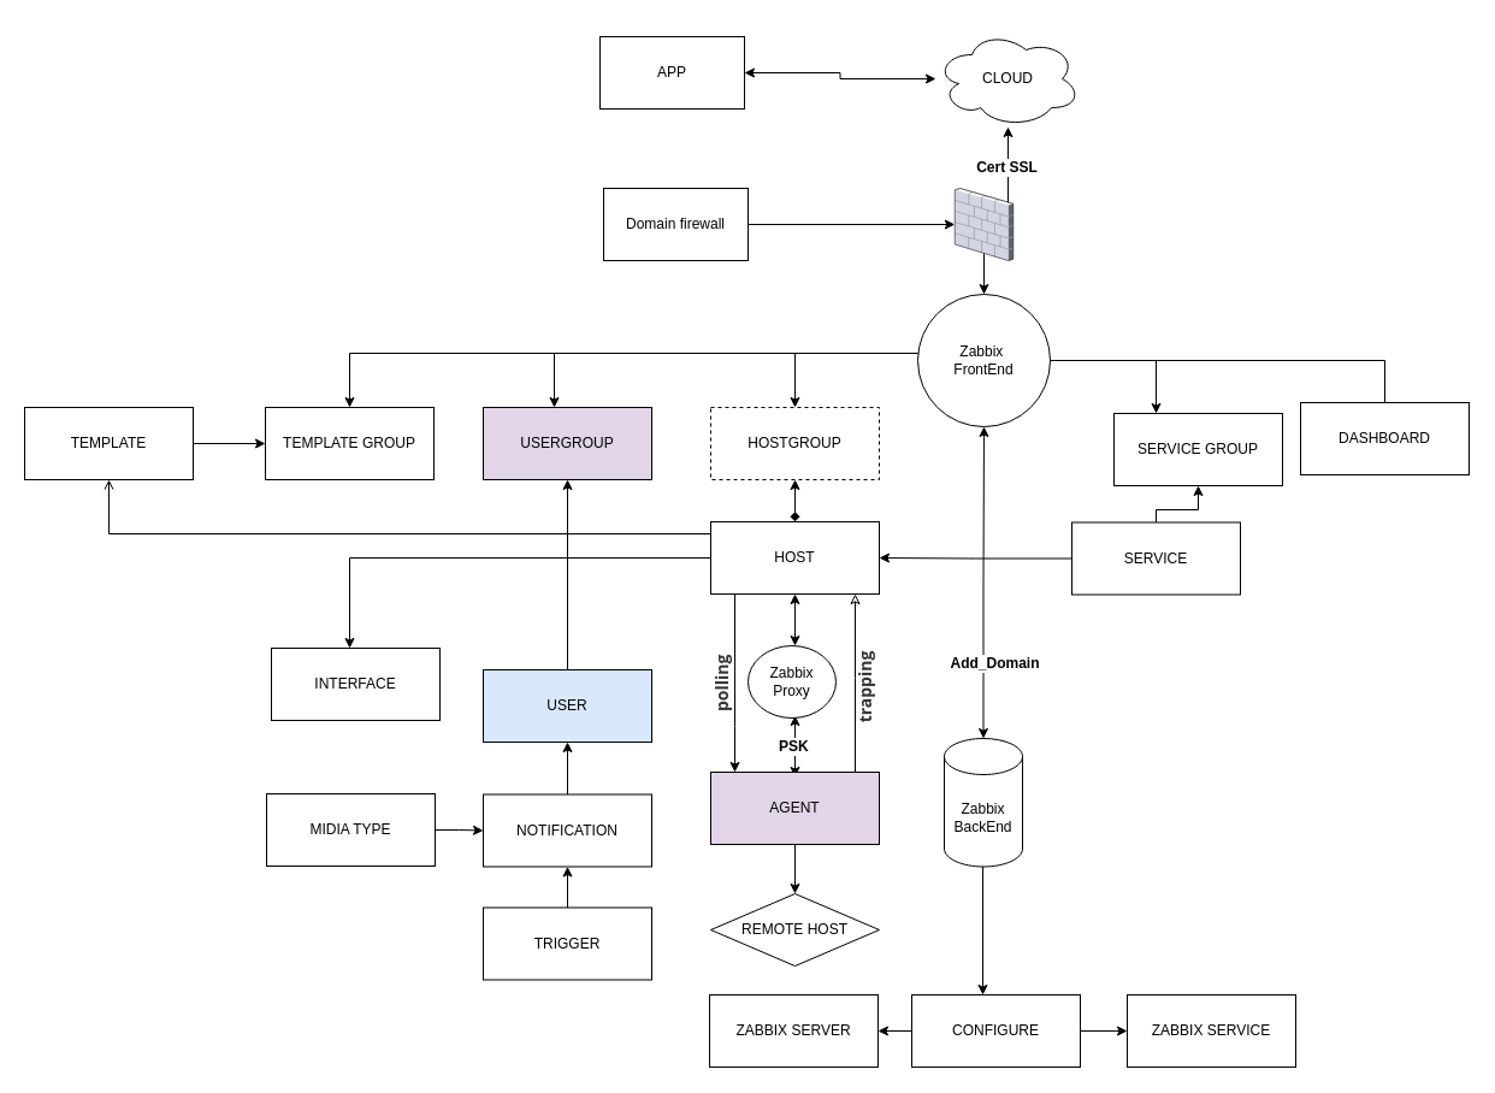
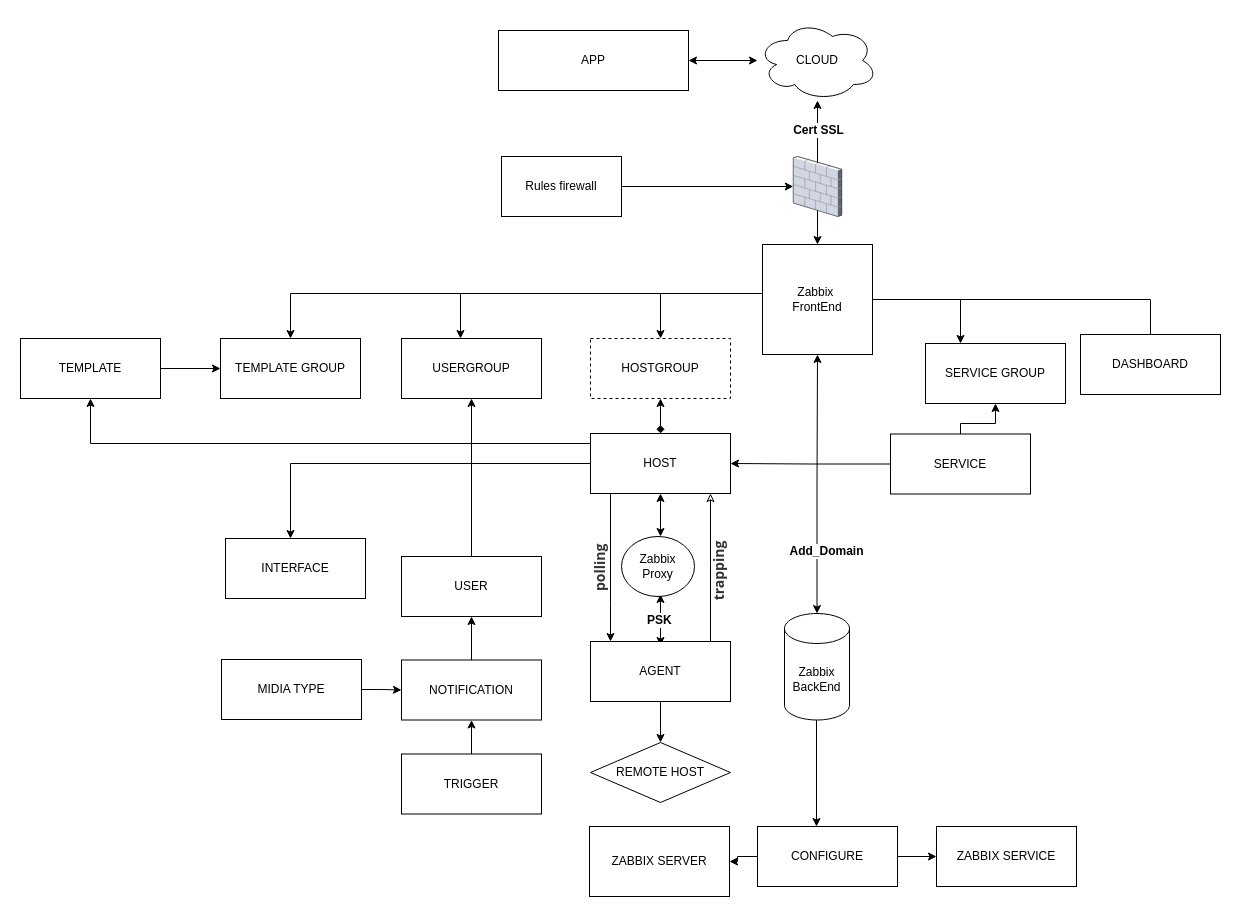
  <mxCell id="0" />
  <mxCell id="1" parent="0" />
  <mxCell id="2" value="" style="edgeStyle=orthogonalEdgeStyle;rounded=0;orthogonalLoop=1;jettySize=auto;html=1;endArrow=diamond;startFill=1;startArrow=classic;" parent="1" source="3" target="6" edge="1"><mxGeometry relative="1" as="geometry" /></mxCell>
  <mxCell id="3" value="HOSTGROUP" style="rounded=0;whiteSpace=wrap;html=1;dashed=1;" parent="1" vertex="1"><mxGeometry x="590" y="338" width="140" height="60" as="geometry" /></mxCell>
- <mxCell id="4" value="" style="edgeStyle=orthogonalEdgeStyle;rounded=0;orthogonalLoop=1;jettySize=auto;html=1;exitX=0;exitY=0.5;exitDx=0;exitDy=0;endArrow=open;" parent="1" source="6" target="26" edge="1"><mxGeometry relative="1" as="geometry"><mxPoint x="480" y="463" as="targetPoint" /><Array as="points"><mxPoint x="590" y="443" /><mxPoint x="90" y="443" /></Array></mxGeometry></mxCell>
+ <mxCell id="4" value="" style="edgeStyle=orthogonalEdgeStyle;rounded=0;orthogonalLoop=1;jettySize=auto;html=1;exitX=0;exitY=0.5;exitDx=0;exitDy=0;" parent="1" source="6" target="26" edge="1"><mxGeometry relative="1" as="geometry"><mxPoint x="480" y="463" as="targetPoint" /><Array as="points"><mxPoint x="590" y="443" /><mxPoint x="90" y="443" /></Array></mxGeometry></mxCell>
  <mxCell id="5" value="" style="edgeStyle=orthogonalEdgeStyle;rounded=0;orthogonalLoop=1;jettySize=auto;html=1;" parent="1" source="6" target="28" edge="1"><mxGeometry relative="1" as="geometry"><Array as="points"><mxPoint x="610" y="603" /><mxPoint x="610" y="603" /></Array></mxGeometry></mxCell>
  <mxCell id="6" value="HOST" style="rounded=0;whiteSpace=wrap;html=1;" parent="1" vertex="1"><mxGeometry x="590" y="433" width="140" height="60" as="geometry" /></mxCell>
  <mxCell id="7" value="" style="edgeStyle=orthogonalEdgeStyle;rounded=0;orthogonalLoop=1;jettySize=auto;html=1;" parent="1" source="14" target="3" edge="1"><mxGeometry relative="1" as="geometry"><mxPoint x="780" y="333" as="sourcePoint" /><mxPoint x="710" y="343" as="targetPoint" /><Array as="points"><mxPoint x="660" y="293" /></Array></mxGeometry></mxCell>
  <mxCell id="8" value="" style="edgeStyle=orthogonalEdgeStyle;rounded=0;orthogonalLoop=1;jettySize=auto;html=1;" parent="1" source="14" edge="1"><mxGeometry relative="1" as="geometry"><Array as="points"><mxPoint x="1150" y="299" /></Array><mxPoint x="1150" y="343" as="targetPoint" /></mxGeometry></mxCell>
  <mxCell id="9" value="" style="edgeStyle=orthogonalEdgeStyle;rounded=0;orthogonalLoop=1;jettySize=auto;html=1;" parent="1" source="14" target="46" edge="1"><mxGeometry relative="1" as="geometry"><Array as="points"><mxPoint x="290" y="293" /></Array></mxGeometry></mxCell>
  <mxCell id="10" value="" style="edgeStyle=orthogonalEdgeStyle;rounded=0;orthogonalLoop=1;jettySize=auto;html=1;startArrow=classic;startFill=1;" parent="1" source="14" target="37" edge="1"><mxGeometry relative="1" as="geometry"><mxPoint x="817" y="62" as="targetPoint" /></mxGeometry></mxCell>
  <mxCell id="11" value="Cert SSL" style="edgeLabel;html=1;align=center;verticalAlign=middle;resizable=0;points=[];fontSize=12;fontStyle=1" parent="10" vertex="1" connectable="0"><mxGeometry x="0.104" relative="1" as="geometry"><mxPoint y="-36" as="offset" /></mxGeometry></mxCell>
  <mxCell id="12" value="" style="edgeStyle=orthogonalEdgeStyle;rounded=0;orthogonalLoop=1;jettySize=auto;html=1;" parent="1" source="14" target="19" edge="1"><mxGeometry relative="1" as="geometry"><mxPoint x="967" y="299" as="targetPoint" /><Array as="points"><mxPoint x="960" y="299" /></Array></mxGeometry></mxCell>
  <mxCell id="13" value="" style="edgeStyle=orthogonalEdgeStyle;rounded=0;orthogonalLoop=1;jettySize=auto;html=1;" parent="1" source="14" target="24" edge="1"><mxGeometry relative="1" as="geometry"><Array as="points"><mxPoint x="460" y="293" /></Array></mxGeometry></mxCell>
- <mxCell id="14" value="Zabbix&amp;nbsp;&lt;div&gt;FrontEnd&lt;/div&gt;" style="ellipse;whiteSpace=wrap;html=1;aspect=fixed;" parent="1" vertex="1"><mxGeometry x="762" y="244" width="110" height="110" as="geometry" /></mxCell>
+ <mxCell id="14" value="Zabbix&amp;nbsp;&lt;div&gt;FrontEnd&lt;/div&gt;" style="whiteSpace=wrap;html=1;aspect=fixed;" parent="1" vertex="1"><mxGeometry x="762" y="244" width="110" height="110" as="geometry" /></mxCell>
  <mxCell id="15" value="" style="edgeStyle=orthogonalEdgeStyle;rounded=0;orthogonalLoop=1;jettySize=auto;html=1;startArrow=classic;startFill=1;" parent="1" source="17" target="14" edge="1"><mxGeometry relative="1" as="geometry" /></mxCell>
  <mxCell id="16" value="" style="edgeStyle=orthogonalEdgeStyle;rounded=0;orthogonalLoop=1;jettySize=auto;html=1;" parent="1" source="17" edge="1"><mxGeometry relative="1" as="geometry"><mxPoint x="805.5" y="719.5" as="sourcePoint" /><mxPoint x="816" y="826" as="targetPoint" /></mxGeometry></mxCell>
  <mxCell id="17" value="Zabbix BackEnd" style="shape=cylinder3;whiteSpace=wrap;html=1;boundedLbl=1;backgroundOutline=1;size=15;" parent="1" vertex="1"><mxGeometry x="784" y="613" width="65" height="106.5" as="geometry" /></mxCell>
  <mxCell id="18" value="" style="edgeStyle=orthogonalEdgeStyle;rounded=0;orthogonalLoop=1;jettySize=auto;html=1;endArrow=none;startFill=1;startArrow=classic;" parent="1" source="19" target="22" edge="1"><mxGeometry relative="1" as="geometry" /></mxCell>
  <mxCell id="19" value="SERVICE GROUP" style="rounded=0;whiteSpace=wrap;html=1;" parent="1" vertex="1"><mxGeometry x="925" y="343" width="140" height="60" as="geometry" /></mxCell>
  <mxCell id="20" value="" style="edgeStyle=orthogonalEdgeStyle;rounded=0;orthogonalLoop=1;jettySize=auto;html=1;" parent="1" source="22" target="6" edge="1"><mxGeometry relative="1" as="geometry"><mxPoint x="853" y="476.5" as="targetPoint" /></mxGeometry></mxCell>
  <mxCell id="21" value="&lt;b&gt;&lt;font style=&quot;font-size: 12px;&quot;&gt;Add_Domain&lt;/font&gt;&lt;/b&gt;" style="edgeLabel;html=1;align=center;verticalAlign=middle;resizable=0;points=[];" parent="20" vertex="1" connectable="0"><mxGeometry x="-0.065" y="-1" relative="1" as="geometry"><mxPoint x="10" y="88" as="offset" /></mxGeometry></mxCell>
  <mxCell id="22" value="SERVICE" style="rounded=0;whiteSpace=wrap;html=1;" parent="1" vertex="1"><mxGeometry x="890" y="433.5" width="140" height="60" as="geometry" /></mxCell>
  <mxCell id="23" value="" style="edgeStyle=orthogonalEdgeStyle;rounded=0;orthogonalLoop=1;jettySize=auto;html=1;endArrow=none;startFill=1;startArrow=classic;" parent="1" source="24" target="39" edge="1"><mxGeometry relative="1" as="geometry" /></mxCell>
- <mxCell id="24" value="USERGROUP" style="rounded=0;whiteSpace=wrap;html=1;fillColor=#e1d5e7;" parent="1" vertex="1"><mxGeometry x="401" y="338" width="140" height="60" as="geometry" /></mxCell>
+ <mxCell id="24" value="USERGROUP" style="rounded=0;whiteSpace=wrap;html=1;" parent="1" vertex="1"><mxGeometry x="401" y="338" width="140" height="60" as="geometry" /></mxCell>
  <mxCell id="25" value="" style="edgeStyle=orthogonalEdgeStyle;rounded=0;orthogonalLoop=1;jettySize=auto;html=1;" parent="1" source="26" target="46" edge="1"><mxGeometry relative="1" as="geometry" /></mxCell>
  <mxCell id="26" value="TEMPLATE" style="rounded=0;whiteSpace=wrap;html=1;" parent="1" vertex="1"><mxGeometry x="20" y="338" width="140" height="60" as="geometry" /></mxCell>
  <mxCell id="27" value="" style="edgeStyle=orthogonalEdgeStyle;rounded=0;orthogonalLoop=1;jettySize=auto;html=1;startArrow=classic;startFill=1;" parent="1" edge="1"><mxGeometry relative="1" as="geometry"><mxPoint x="660" y="645" as="sourcePoint" /><mxPoint x="660" y="594" as="targetPoint" /><Array as="points"><mxPoint x="660" y="627" /><mxPoint x="660" y="627" /></Array></mxGeometry></mxCell>
- <mxCell id="28" value="AGENT" style="rounded=0;whiteSpace=wrap;html=1;fillColor=#e1d5e7;" parent="1" vertex="1"><mxGeometry x="590" y="641" width="140" height="60" as="geometry" /></mxCell>
+ <mxCell id="28" value="AGENT" style="rounded=0;whiteSpace=wrap;html=1;" parent="1" vertex="1"><mxGeometry x="590" y="641" width="140" height="60" as="geometry" /></mxCell>
  <mxCell id="29" value="" style="edgeStyle=orthogonalEdgeStyle;rounded=0;orthogonalLoop=1;jettySize=auto;html=1;startArrow=classic;startFill=1;" parent="1" edge="1"><mxGeometry relative="1" as="geometry"><mxPoint x="660" y="536" as="sourcePoint" /><mxPoint x="660" y="493" as="targetPoint" /></mxGeometry></mxCell>
  <mxCell id="30" value="PSK" style="edgeLabel;html=1;align=left;verticalAlign=middle;resizable=0;points=[];fontStyle=1;fontSize=12;" parent="29" vertex="1" connectable="0"><mxGeometry x="0.023" y="1" relative="1" as="geometry"><mxPoint x="-14" y="105" as="offset" /></mxGeometry></mxCell>
  <mxCell id="31" value="Zabbix&lt;div&gt;Proxy&lt;/div&gt;" style="ellipse;whiteSpace=wrap;html=1;" parent="1" vertex="1"><mxGeometry x="621" y="536" width="73" height="60" as="geometry" /></mxCell>
  <mxCell id="32" value="" style="edgeStyle=orthogonalEdgeStyle;rounded=0;orthogonalLoop=1;jettySize=auto;html=1;endArrow=none;startFill=1;startArrow=classic;" parent="1" source="33" target="28" edge="1"><mxGeometry relative="1" as="geometry" /></mxCell>
  <mxCell id="33" value="REMOTE HOST" style="rhombus;whiteSpace=wrap;html=1;" parent="1" vertex="1"><mxGeometry x="590" y="742" width="140" height="60" as="geometry" /></mxCell>
  <mxCell id="34" value="" style="edgeStyle=orthogonalEdgeStyle;rounded=0;orthogonalLoop=1;jettySize=auto;html=1;endArrow=none;startFill=1;startArrow=classic;entryX=0;entryY=0.5;entryDx=0;entryDy=0;" parent="1" source="35" target="6" edge="1"><mxGeometry relative="1" as="geometry"><Array as="points"><mxPoint x="290" y="463" /></Array></mxGeometry></mxCell>
  <mxCell id="35" value="INTERFACE" style="rounded=0;whiteSpace=wrap;html=1;" parent="1" vertex="1"><mxGeometry x="225" y="538" width="140" height="60" as="geometry" /></mxCell>
  <mxCell id="36" value="" style="edgeStyle=orthogonalEdgeStyle;rounded=0;orthogonalLoop=1;jettySize=auto;html=1;startArrow=classic;startFill=1;" parent="1" source="37" target="38" edge="1"><mxGeometry relative="1" as="geometry" /></mxCell>
- <mxCell id="37" value="CLOUD" style="ellipse;shape=cloud;whiteSpace=wrap;html=1;" parent="1" vertex="1"><mxGeometry x="777" y="25" width="120" height="80" as="geometry" /></mxCell>
- <mxCell id="38" value="APP" style="rounded=0;whiteSpace=wrap;html=1;" parent="1" vertex="1"><mxGeometry x="498" y="30" width="120" height="60" as="geometry" /></mxCell>
- <mxCell id="39" value="USER" style="rounded=0;whiteSpace=wrap;html=1;fillColor=#dae8fc;" parent="1" vertex="1"><mxGeometry x="401" y="556" width="140" height="60" as="geometry" /></mxCell>
+ <mxCell id="37" value="CLOUD" style="ellipse;shape=cloud;whiteSpace=wrap;html=1;" parent="1" vertex="1"><mxGeometry x="757" y="20" width="120" height="80" as="geometry" /></mxCell>
+ <mxCell id="38" value="APP" style="rounded=0;whiteSpace=wrap;html=1;" parent="1" vertex="1"><mxGeometry x="498" y="30" width="190" height="60" as="geometry" /></mxCell>
+ <mxCell id="39" value="USER" style="rounded=0;whiteSpace=wrap;html=1;" parent="1" vertex="1"><mxGeometry x="401" y="556" width="140" height="60" as="geometry" /></mxCell>
  <mxCell id="40" value="" style="edgeStyle=orthogonalEdgeStyle;rounded=0;orthogonalLoop=1;jettySize=auto;html=1;" parent="1" source="41" target="39" edge="1"><mxGeometry relative="1" as="geometry" /></mxCell>
  <mxCell id="41" value="NOTIFICATION" style="rounded=0;whiteSpace=wrap;html=1;" parent="1" vertex="1"><mxGeometry x="401" y="659.5" width="140" height="60" as="geometry" /></mxCell>
  <mxCell id="42" value="DASHBOARD" style="rounded=0;whiteSpace=wrap;html=1;" parent="1" vertex="1"><mxGeometry x="1080" y="334" width="140" height="60" as="geometry" /></mxCell>
  <mxCell id="43" value="&lt;span style=&quot;color: rgb(51, 51, 51); font-family: &amp;quot;Open Sans&amp;quot;, sans-serif; text-align: start; text-wrap-mode: wrap; background-color: rgb(255, 255, 255);&quot;&gt;&lt;font style=&quot;font-size: 14px;&quot;&gt;polling&amp;nbsp;&lt;/font&gt;&lt;/span&gt;" style="text;html=1;align=center;verticalAlign=middle;resizable=0;points=[];autosize=1;strokeColor=none;fillColor=none;rotation=-90;fontStyle=1" parent="1" vertex="1"><mxGeometry x="565" y="551" width="70" height="30" as="geometry" /></mxCell>
  <mxCell id="44" value="" style="edgeStyle=orthogonalEdgeStyle;rounded=0;orthogonalLoop=1;jettySize=auto;html=1;startArrow=classic;startFill=0;endArrow=none;" parent="1" source="6" target="28" edge="1"><mxGeometry relative="1" as="geometry"><mxPoint x="709" y="500" as="sourcePoint" /><mxPoint x="709" y="648" as="targetPoint" /><Array as="points"><mxPoint x="710" y="563" /><mxPoint x="710" y="563" /></Array></mxGeometry></mxCell>
  <mxCell id="45" value="&lt;span style=&quot;color: rgb(51, 51, 51); font-family: &amp;quot;Open Sans&amp;quot;, sans-serif; text-align: start; text-wrap-mode: wrap; background-color: rgb(255, 255, 255);&quot;&gt;&lt;font style=&quot;font-size: 14px;&quot;&gt;trapping&lt;/font&gt;&lt;/span&gt;" style="text;html=1;align=center;verticalAlign=middle;resizable=0;points=[];autosize=1;strokeColor=none;fillColor=none;rotation=-90;fontStyle=1" parent="1" vertex="1"><mxGeometry x="684" y="556" width="70" height="30" as="geometry" /></mxCell>
  <mxCell id="46" value="TEMPLATE GROUP" style="rounded=0;whiteSpace=wrap;html=1;" parent="1" vertex="1"><mxGeometry x="220" y="338" width="140" height="60" as="geometry" /></mxCell>
  <mxCell id="47" value="" style="verticalLabelPosition=bottom;sketch=0;aspect=fixed;html=1;verticalAlign=top;strokeColor=none;align=center;outlineConnect=0;shape=mxgraph.citrix.firewall;" parent="1" vertex="1"><mxGeometry x="792.8" y="156" width="48.39" height="60" as="geometry" /></mxCell>
  <mxCell id="48" value="" style="edgeStyle=orthogonalEdgeStyle;rounded=0;orthogonalLoop=1;jettySize=auto;html=1;" parent="1" source="49" target="47" edge="1"><mxGeometry relative="1" as="geometry"><mxPoint x="721" y="176" as="targetPoint" /></mxGeometry></mxCell>
- <mxCell id="49" value="Domain firewall" style="rounded=0;whiteSpace=wrap;html=1;" parent="1" vertex="1"><mxGeometry x="501" y="156" width="120" height="60" as="geometry" /></mxCell>
+ <mxCell id="49" value="Rules firewall" style="rounded=0;whiteSpace=wrap;html=1;" parent="1" vertex="1"><mxGeometry x="501" y="156" width="120" height="60" as="geometry" /></mxCell>
  <mxCell id="50" value="" style="edgeStyle=orthogonalEdgeStyle;rounded=0;orthogonalLoop=1;jettySize=auto;html=1;" parent="1" source="52" target="53" edge="1"><mxGeometry relative="1" as="geometry" /></mxCell>
  <mxCell id="51" value="" style="edgeStyle=orthogonalEdgeStyle;rounded=0;orthogonalLoop=1;jettySize=auto;html=1;" parent="1" source="52" target="54" edge="1"><mxGeometry relative="1" as="geometry" /></mxCell>
  <mxCell id="52" value="CONFIGURE" style="rounded=0;whiteSpace=wrap;html=1;" parent="1" vertex="1"><mxGeometry x="757" y="826" width="140" height="60" as="geometry" /></mxCell>
- <mxCell id="53" value="ZABBIX SERVER" style="rounded=0;whiteSpace=wrap;html=1;" parent="1" vertex="1"><mxGeometry x="589" y="826" width="140" height="60" as="geometry" /></mxCell>
+ <mxCell id="53" value="ZABBIX SERVER" style="rounded=0;whiteSpace=wrap;html=1;" parent="1" vertex="1"><mxGeometry x="589" y="826" width="140" height="70" as="geometry" /></mxCell>
  <mxCell id="54" value="ZABBIX SERVICE" style="rounded=0;whiteSpace=wrap;html=1;" parent="1" vertex="1"><mxGeometry x="936" y="826" width="140" height="60" as="geometry" /></mxCell>
  <mxCell id="55" value="" style="edgeStyle=orthogonalEdgeStyle;rounded=0;orthogonalLoop=1;jettySize=auto;html=1;" edge="1" parent="1" source="56" target="41"><mxGeometry relative="1" as="geometry" /></mxCell>
  <mxCell id="56" value="MIDIA TYPE" style="rounded=0;whiteSpace=wrap;html=1;" vertex="1" parent="1"><mxGeometry x="221" y="659" width="140" height="60" as="geometry" /></mxCell>
  <mxCell id="57" value="" style="edgeStyle=orthogonalEdgeStyle;rounded=0;orthogonalLoop=1;jettySize=auto;html=1;" edge="1" parent="1" source="58" target="41"><mxGeometry relative="1" as="geometry" /></mxCell>
  <mxCell id="58" value="TRIGGER" style="rounded=0;whiteSpace=wrap;html=1;" vertex="1" parent="1"><mxGeometry x="401" y="753.5" width="140" height="60" as="geometry" /></mxCell>
